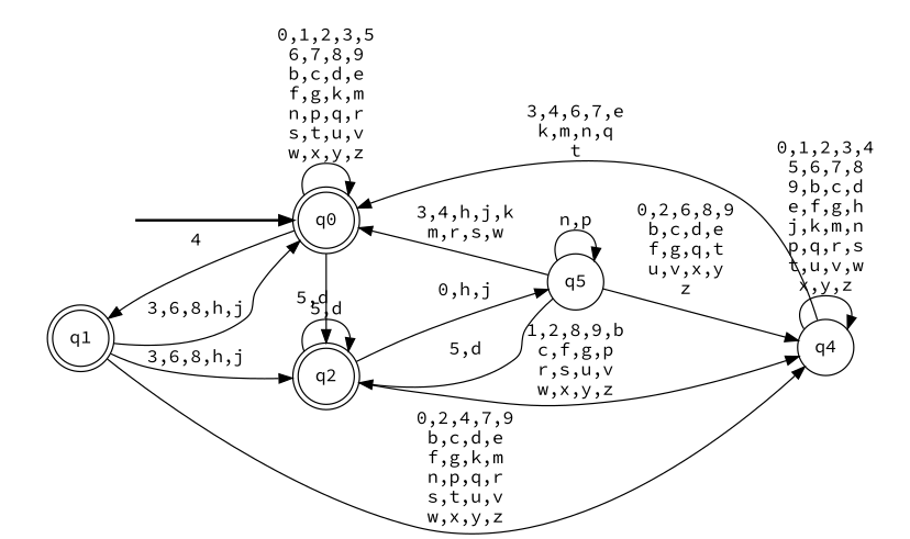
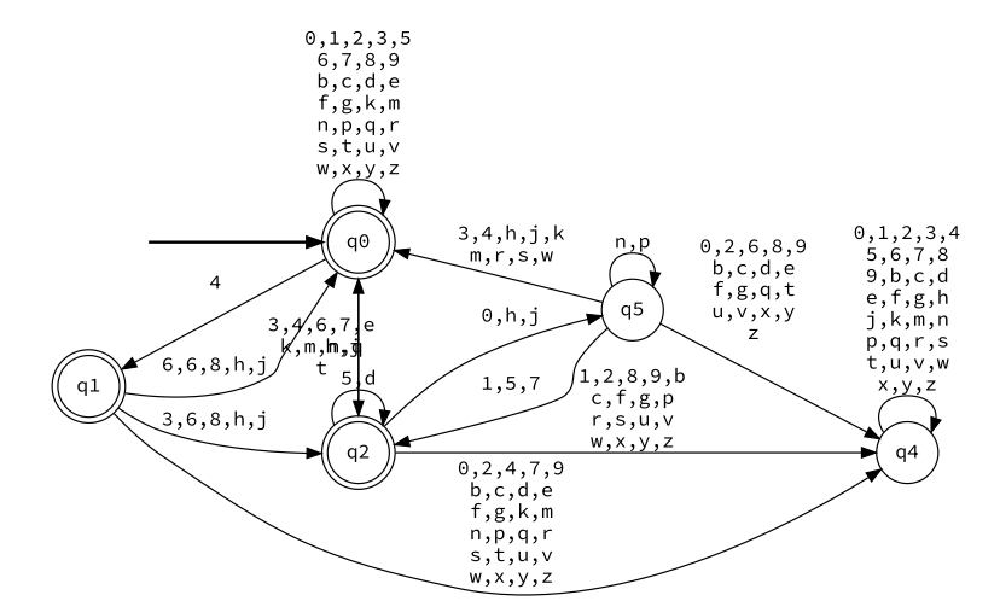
  digraph {
    fontname="Source Code Pro"
    rankdir=LR
    node [fontname="Source Code Pro" shape=doublecircle style="rounded,filled" color=black fillcolor=white]
    edge [fontname="Source Code Pro"]
    __start0 [height=0 shape=none style=invis width=0 color="" fillcolor=""]
    n2 [label=q0]
    n3 [label=q1]
    n4 [label=q2]
    n5 [label=q4 shape=circle style=filled]
    n6 [label=q5 shape=circle style=filled]
    subgraph cluster_1 {
      nodesep=0.15
      ranksep=0.15
      style=invis
      __start0
      n2
    }
    __start0 -> n2 [penwidth=2]
    n2 -> n2 [label="0,1,2,3,5\n6,7,8,9\nb,c,d,e\nf,g,k,m\nn,p,q,r\ns,t,u,v\nw,x,y,z"]
    n2 -> n3 [label=4]
-   n2 -> n4 [label="5,d"]
-   n3 -> n2 [label="3,6,8,h,j"]
+   n2 -> n4 [label="h,j"]
+   n3 -> n2 [label="6,6,8,h,j"]
    n3 -> n4 [label="3,6,8,h,j"]
    n3 -> n5 [label="0,2,4,7,9\nb,c,d,e\nf,g,k,m\nn,p,q,r\ns,t,u,v\nw,x,y,z"]
-   n5 -> n2 [label="3,4,6,7,e\nk,m,n,q\nt"]
+   n4 -> n2 [label="3,4,6,7,e\nk,m,n,q\nt"]
    n4 -> n4 [label="5,d"]
    n4 -> n5 [label="1,2,8,9,b\nc,f,g,p\nr,s,u,v\nw,x,y,z"]
    n4 -> n6 [label="0,h,j"]
    n5 -> n5 [label="0,1,2,3,4\n5,6,7,8\n9,b,c,d\ne,f,g,h\nj,k,m,n\np,q,r,s\nt,u,v,w\nx,y,z"]
    n6 -> n2 [label="3,4,h,j,k\nm,r,s,w"]
-   n6 -> n4 [label="5,d"]
+   n6 -> n4 [label="1,5,7"]
    n6 -> n5 [label="0,2,6,8,9\nb,c,d,e\nf,g,q,t\nu,v,x,y\nz"]
    n6 -> n6 [label="n,p"]
  }
